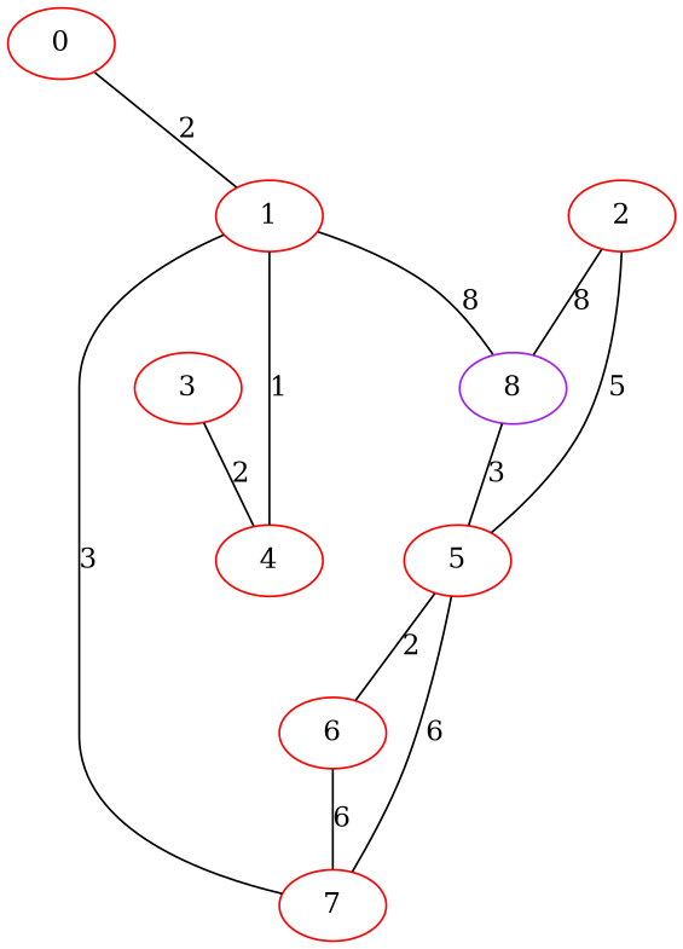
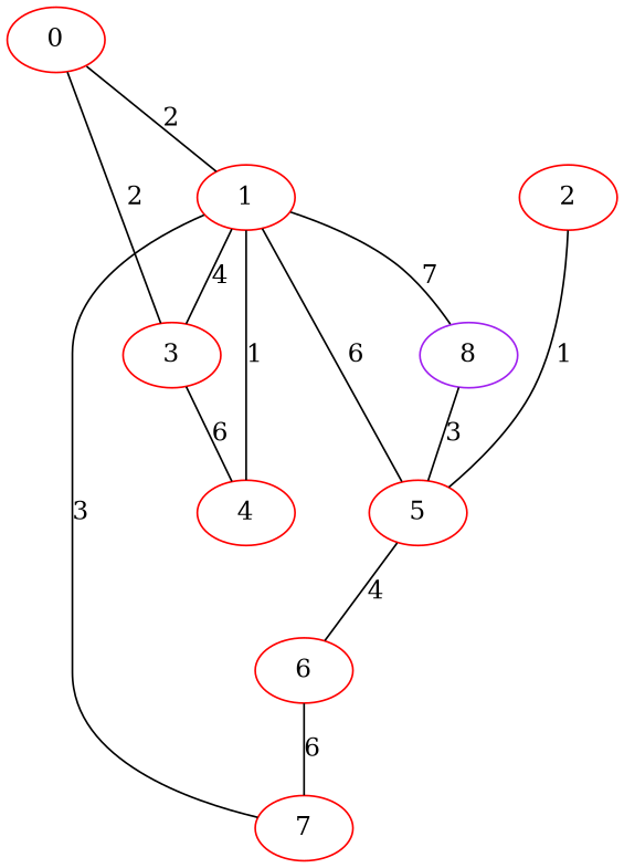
  graph {
    node [color=red weight=1]
    0
    1
    3
    4
    8 [color=purple weight=4]
    7
    2
    5
    6
    0 -- 1 [label=2]
+   0 -- 3 [label=2]
+   1 -- 3 [label=4]
    1 -- 4 [label=1]
-   1 -- 8 [label=8]
+   1 -- 8 [label=7]
    1 -- 7 [label=3]
-   3 -- 4 [label=2]
+   3 -- 4 [label=6]
    8 -- 5 [label=3]
-   2 -- 8 [label=8]
-   2 -- 5 [label=5]
-   5 -- 7 [label=6]
-   5 -- 6 [label=2]
+   2 -- 5 [label=1]
+   5 -- 1 [label=6]
+   5 -- 6 [label=4]
    6 -- 7 [label=6]
  }
